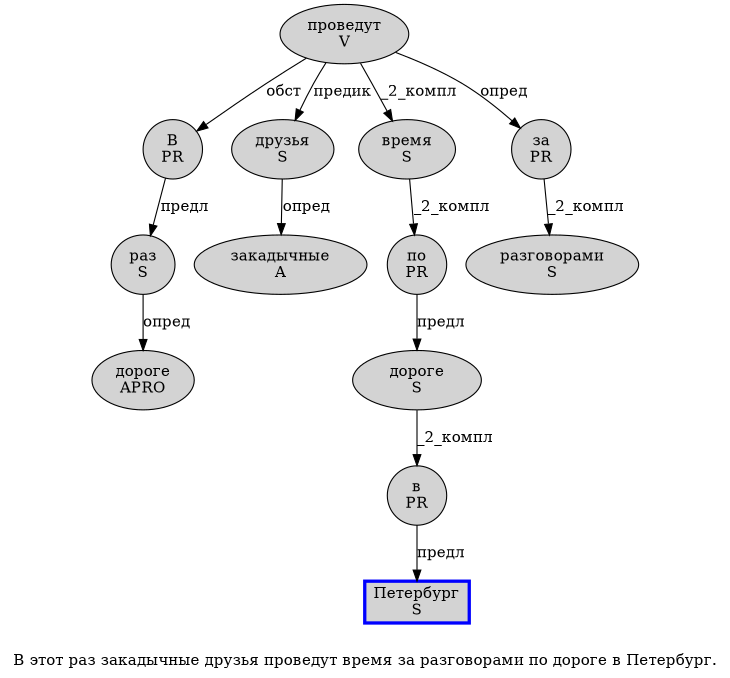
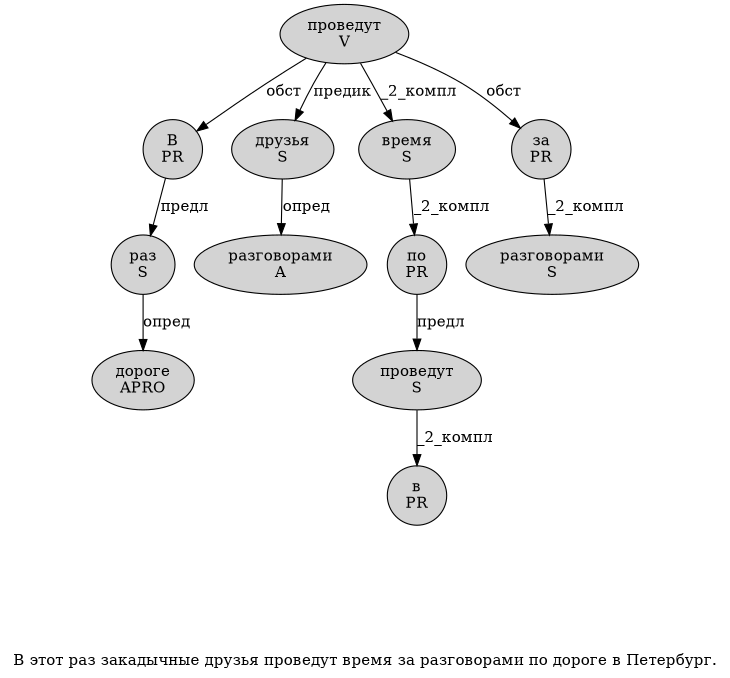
  digraph {
    label="В этот раз закадычные друзья проведут время за разговорами по дороге в Петербург."
    node [fillcolor=lightgray penwidth=1 shape=ellipse style=filled]
    n1 [label="В\nPR"]
    n2 [label="раз\nS"]
    n3 [label="дороге\nAPRO"]
-   n4 [label="закадычные\nA"]
+   n4 [label="разговорами\nA"]
    n5 [label="друзья\nS"]
    n6 [label="проведут\nV"]
    n7 [label="время\nS"]
    n8 [label="за\nPR"]
    n9 [label="по\nPR"]
    n10 [label="разговорами\nS"]
-   n11 [label="дороге\nS"]
+   n11 [label="проведут\nS"]
    n12 [label="в\nPR"]
-   n13 [color=blue label="Петербург\nS" penwidth=3 shape=box]
    n1 -> n2 [label="предл"]
    n2 -> n3 [label="опред"]
    n5 -> n4 [label="опред"]
    n6 -> n1 [label="обст"]
    n6 -> n5 [label="предик"]
    n6 -> n7 [label="_2_компл"]
-   n6 -> n8 [label="опред"]
+   n6 -> n8 [label="обст"]
    n7 -> n9 [label="_2_компл"]
    n8 -> n10 [label="_2_компл"]
    n9 -> n11 [label="предл"]
    n11 -> n12 [label="_2_компл"]
-   n12 -> n13 [label="предл"]
  }
